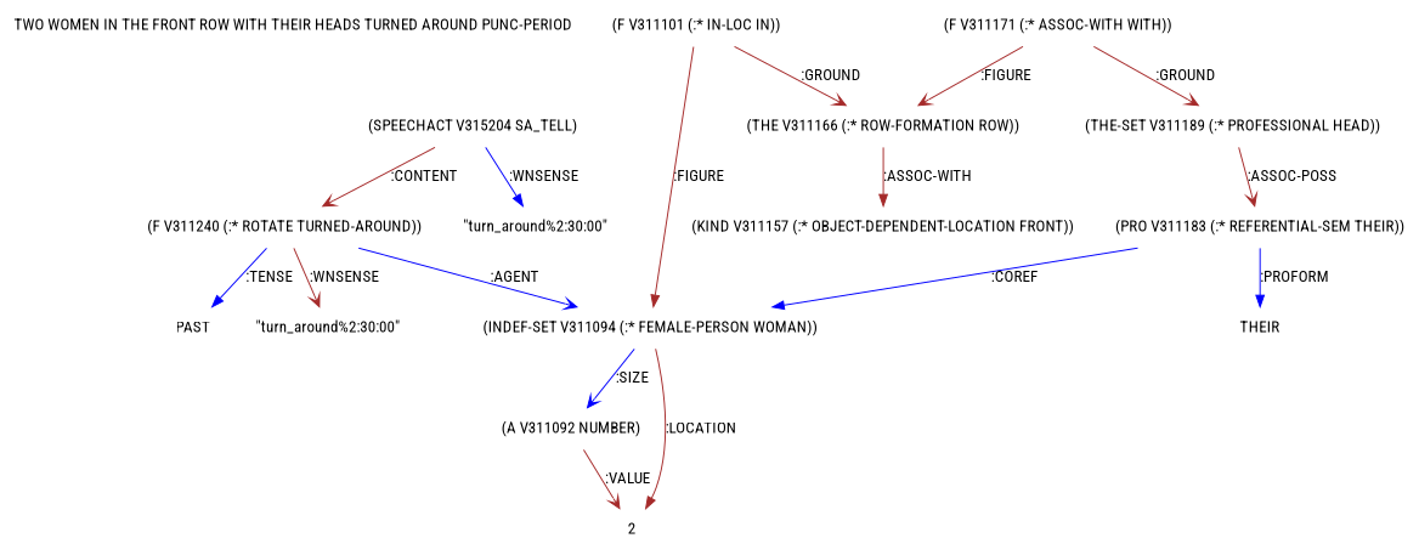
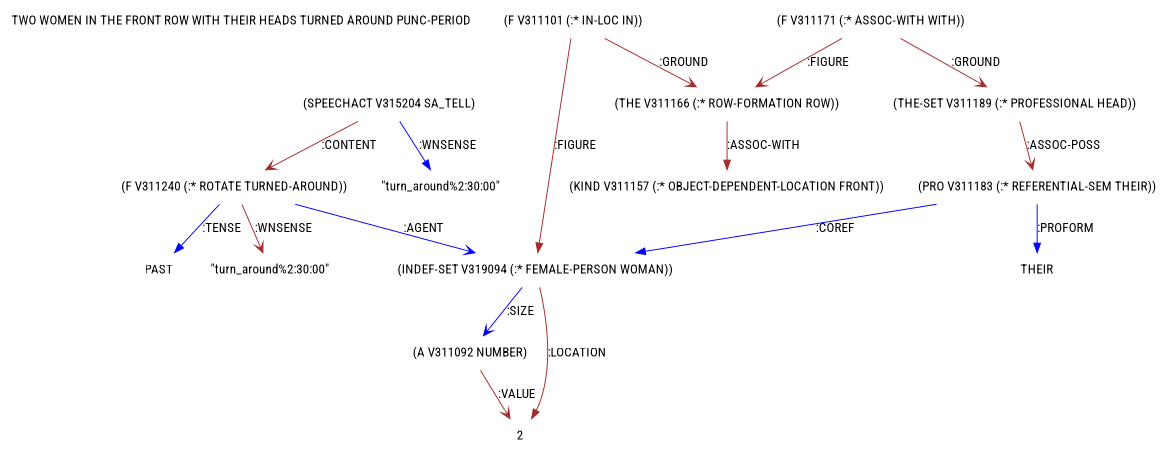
  digraph {
    fontname="Roboto Condensed"
    node [color=brown fontname="Roboto Condensed" shape=none]
    edge [arrowhead=vee color=brown fontname="Roboto Condensed"]
    "TWO WOMEN IN THE FRONT ROW WITH THEIR HEADS TURNED AROUND PUNC-PERIOD" [color=gray40]
    n2 [color=gray40 label="(SPEECHACT V315204 SA_TELL)"]
    n3 [label="(F V311240 (:* ROTATE TURNED-AROUND))"]
    n4 [color=darkorange label="\"turn_around%2:30:00\""]
-   n5 [color=deeppink label="(INDEF-SET V311094 (:* FEMALE-PERSON WOMAN))"]
+   n5 [color=deeppink label="(INDEF-SET V319094 (:* FEMALE-PERSON WOMAN))"]
    n6 [color=darkorange label=PAST]
    n7 [label="\"turn_around%2:30:00\""]
    n8 [color=deeppink label="(A V311092 NUMBER)"]
    n9 [color=gray40 label=2]
    n10 [label="(F V311101 (:* IN-LOC IN))"]
    n11 [label="(THE V311166 (:* ROW-FORMATION ROW))"]
    n12 [label="(KIND V311157 (:* OBJECT-DEPENDENT-LOCATION FRONT))"]
    n13 [label="(F V311171 (:* ASSOC-WITH WITH))"]
    n14 [color=deeppink label="(THE-SET V311189 (:* PROFESSIONAL HEAD))"]
    n15 [color=darkorange label="(PRO V311183 (:* REFERENTIAL-SEM THEIR))"]
    n16 [color=gray40 label=THEIR]
    n2 -> n3 [label=":CONTENT"]
    n2 -> n4 [arrowhead=normal color=blue label=":WNSENSE"]
    n3 -> n5 [color=blue label=":AGENT"]
    n3 -> n6 [arrowhead=normal color=blue label=":TENSE"]
    n3 -> n7 [label=":WNSENSE"]
    n5 -> n8 [color=blue label=":SIZE"]
    n5 -> n9 [arrowhead=normal label=":LOCATION"]
    n8 -> n9 [label=":VALUE"]
    n10 -> n5 [arrowhead=normal label=":FIGURE"]
    n10 -> n11 [label=":GROUND"]
    n11 -> n12 [arrowhead=normal label=":ASSOC-WITH"]
    n13 -> n11 [label=":FIGURE"]
    n13 -> n14 [label=":GROUND"]
    n14 -> n15 [label=":ASSOC-POSS"]
    n15 -> n5 [arrowhead=normal color=blue label=":COREF"]
    n15 -> n16 [arrowhead=normal color=blue label=":PROFORM"]
  }
